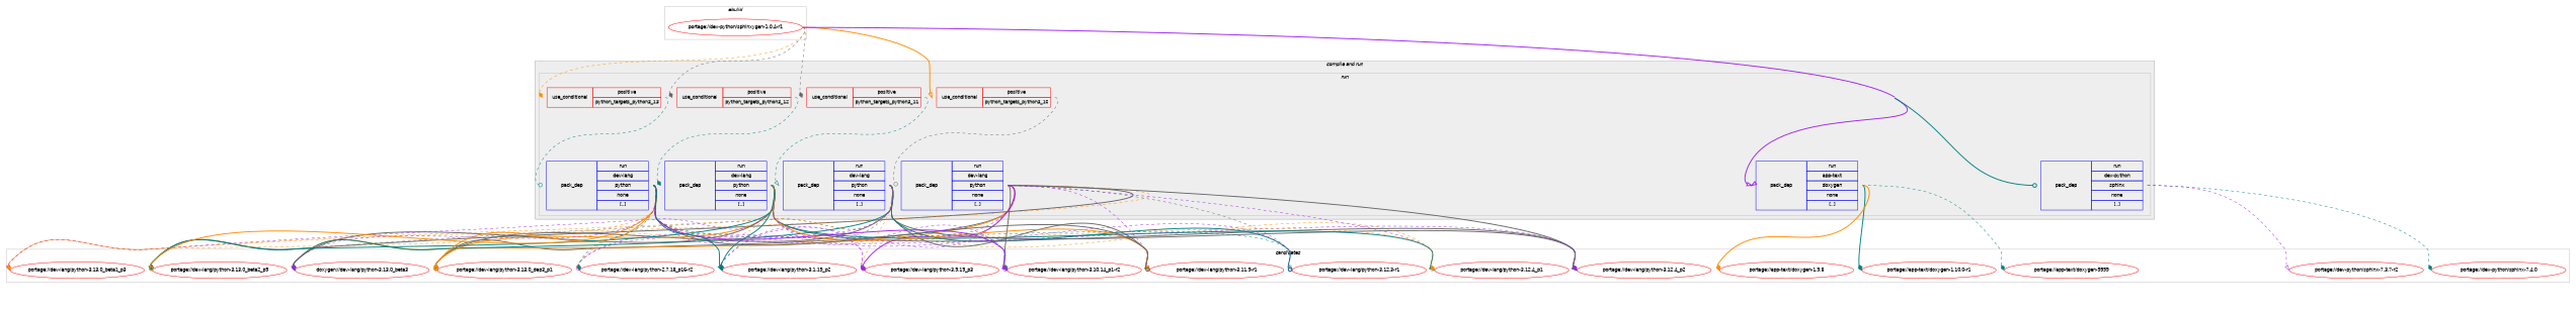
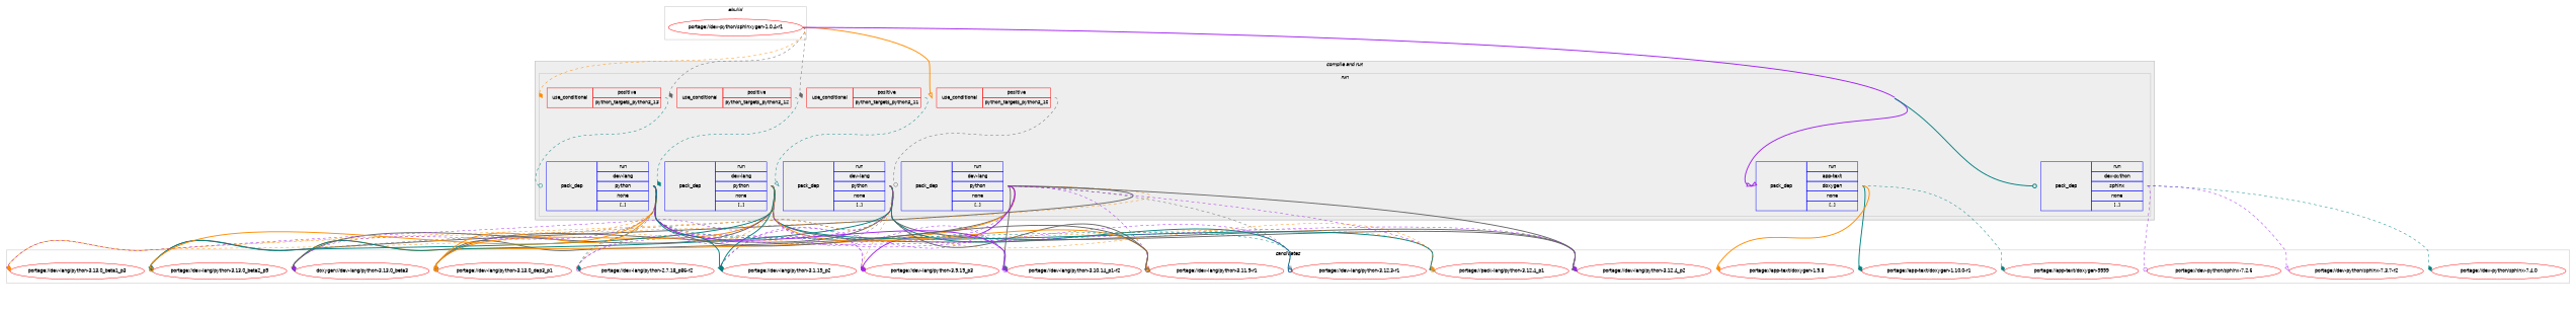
  digraph {
    compound=true
    concentrate=true
    fontname=Helvetica
    fontsize=10
    newrank=true
    rankdir=TB
    ranksep=1.5
    node [color=red fontname=Helvetica fontsize=10]
    edge [arrowhead=diamond color=purple headport=w style=dashed tailport=e weight=100]
    n1 [label="portage://dev-python/sphinxygen-1.0.4-r1" width=4]
    n2 [color=blue label=<<TABLE BORDER="0" CELLBORDER="1" CELLSPACING="0" CELLPADDING="4" WIDTH="220"><TR><TD ROWSPAN="6" CELLPADDING="30">pack_dep</TD></TR><TR><TD WIDTH="110">run</TD></TR><TR><TD>dev-lang</TD></TR><TR><TD>python</TD></TR><TR><TD>none</TD></TR><TR><TD>[,,]</TD></TR></TABLE>> shape=none]
    n3 [label=<<TABLE BORDER="0" CELLBORDER="1" CELLSPACING="0" CELLPADDING="4"><TR><TD ROWSPAN="3" CELLPADDING="10">use_conditional</TD></TR><TR><TD>positive</TD></TR><TR><TD>python_targets_python3_10</TD></TR></TABLE>> shape=none]
    n4 [color=blue label=<<TABLE BORDER="0" CELLBORDER="1" CELLSPACING="0" CELLPADDING="4" WIDTH="220"><TR><TD ROWSPAN="6" CELLPADDING="30">pack_dep</TD></TR><TR><TD WIDTH="110">run</TD></TR><TR><TD>dev-lang</TD></TR><TR><TD>python</TD></TR><TR><TD>none</TD></TR><TR><TD>[,,]</TD></TR></TABLE>> shape=none]
    n5 [label=<<TABLE BORDER="0" CELLBORDER="1" CELLSPACING="0" CELLPADDING="4"><TR><TD ROWSPAN="3" CELLPADDING="10">use_conditional</TD></TR><TR><TD>positive</TD></TR><TR><TD>python_targets_python3_11</TD></TR></TABLE>> shape=none]
    n6 [color=blue label=<<TABLE BORDER="0" CELLBORDER="1" CELLSPACING="0" CELLPADDING="4" WIDTH="220"><TR><TD ROWSPAN="6" CELLPADDING="30">pack_dep</TD></TR><TR><TD WIDTH="110">run</TD></TR><TR><TD>dev-lang</TD></TR><TR><TD>python</TD></TR><TR><TD>none</TD></TR><TR><TD>[,,]</TD></TR></TABLE>> shape=none]
    n7 [label=<<TABLE BORDER="0" CELLBORDER="1" CELLSPACING="0" CELLPADDING="4"><TR><TD ROWSPAN="3" CELLPADDING="10">use_conditional</TD></TR><TR><TD>positive</TD></TR><TR><TD>python_targets_python3_12</TD></TR></TABLE>> shape=none]
    n8 [color=blue label=<<TABLE BORDER="0" CELLBORDER="1" CELLSPACING="0" CELLPADDING="4" WIDTH="220"><TR><TD ROWSPAN="6" CELLPADDING="30">pack_dep</TD></TR><TR><TD WIDTH="110">run</TD></TR><TR><TD>dev-lang</TD></TR><TR><TD>python</TD></TR><TR><TD>none</TD></TR><TR><TD>[,,]</TD></TR></TABLE>> shape=none]
    n9 [label=<<TABLE BORDER="0" CELLBORDER="1" CELLSPACING="0" CELLPADDING="4"><TR><TD ROWSPAN="3" CELLPADDING="10">use_conditional</TD></TR><TR><TD>positive</TD></TR><TR><TD>python_targets_python3_13</TD></TR></TABLE>> shape=none]
    n10 [color=blue label=<<TABLE BORDER="0" CELLBORDER="1" CELLSPACING="0" CELLPADDING="4" WIDTH="220"><TR><TD ROWSPAN="6" CELLPADDING="30">pack_dep</TD></TR><TR><TD WIDTH="110">run</TD></TR><TR><TD>app-text</TD></TR><TR><TD>doxygen</TD></TR><TR><TD>none</TD></TR><TR><TD>[,,]</TD></TR></TABLE>> shape=none]
    n11 [color=blue label=<<TABLE BORDER="0" CELLBORDER="1" CELLSPACING="0" CELLPADDING="4" WIDTH="220"><TR><TD ROWSPAN="6" CELLPADDING="30">pack_dep</TD></TR><TR><TD WIDTH="110">run</TD></TR><TR><TD>dev-python</TD></TR><TR><TD>sphinx</TD></TR><TR><TD>none</TD></TR><TR><TD>[,,]</TD></TR></TABLE>> shape=none]
    n12 [label="portage://dev-lang/python-3.13.0_dep3_p1" width=4]
    n13 [label="doxygen://dev-lang/python-3.13.0_beta3" width=4]
    n14 [label="portage://dev-lang/python-3.13.0_beta2_p9" width=4]
    n15 [label="portage://dev-lang/python-3.13.0_beta1_p3" width=4]
    n16 [label="portage://dev-lang/python-3.12.4_p2" width=4]
-   n17 [label="portage://dev-lang/python-3.12.4_p1" width=4]
+   n17 [label="portage://pack-lang/python-3.12.4_p1" width=4]
    n18 [label="portage://dev-lang/python-3.12.3-r1" width=4]
    n19 [label="portage://dev-lang/python-3.11.9-r1" width=4]
    n20 [label="portage://dev-lang/python-3.10.14_p1-r2" width=4]
    n21 [label="portage://dev-lang/python-3.9.19_p3" width=4]
    n22 [label="portage://dev-lang/python-3.1.19_p2" width=4]
-   n23 [label="portage://dev-lang/python-2.7.18_p16-r2" width=4]
+   n23 [label="portage://dev-lang/python-2.7.18_p86-r2" width=4]
    n24 [label="portage://app-text/doxygen-9999" width=4]
    n25 [label="portage://app-text/doxygen-1.10.0-r1" width=4]
    n26 [label="portage://app-text/doxygen-1.9.8" width=4]
    n27 [label="portage://dev-python/sphinx-7.4.0" width=4]
    n28 [label="portage://dev-python/sphinx-7.3.7-r2" width=4]
+   n29 [label="portage://dev-python/sphinx-7.2.6" width=4]
    subgraph cluster_1 {
      color=gray
      label=<<i>ebuild</i>>
      n1
    }
    subgraph cluster_2 {
      color=gray
      label=<<i>dependencies</i>>
      subgraph cluster_3 {
        color=gray
        fillcolor="#eeeeee"
        label=<<i>compile</i>>
        style=filled
      }
      subgraph cluster_4 {
        color=gray
        fillcolor="#eeeeee"
        label=<<i>compile and run</i>>
        style=filled
      }
      subgraph cluster_5 {
        color=gray
        fillcolor="#eeeeee"
        label=<<i>run</i>>
        style=filled
        subgraph sub_6 {
          color=gray
          fillcolor="#eeeeee"
          label=<<i>run</i>>
          style=filled
          n3
          subgraph sub_7 {
            color=gray
            fillcolor="#eeeeee"
            label=<<i>run</i>>
            style=filled
            n2
          }
        }
        subgraph sub_8 {
          color=gray
          fillcolor="#eeeeee"
          label=<<i>run</i>>
          style=filled
          n5
          subgraph sub_9 {
            color=gray
            fillcolor="#eeeeee"
            label=<<i>run</i>>
            style=filled
            n4
          }
        }
        subgraph sub_10 {
          color=gray
          fillcolor="#eeeeee"
          label=<<i>run</i>>
          style=filled
          n7
          subgraph sub_11 {
            color=gray
            fillcolor="#eeeeee"
            label=<<i>run</i>>
            style=filled
            n6
          }
        }
        subgraph sub_12 {
          color=gray
          fillcolor="#eeeeee"
          label=<<i>run</i>>
          style=filled
          n9
          subgraph sub_13 {
            color=gray
            fillcolor="#eeeeee"
            label=<<i>run</i>>
            style=filled
            n8
          }
        }
        subgraph sub_14 {
          color=gray
          fillcolor="#eeeeee"
          label=<<i>run</i>>
          style=filled
          n10
        }
        subgraph sub_15 {
          color=gray
          fillcolor="#eeeeee"
          label=<<i>run</i>>
          style=filled
          n11
        }
      }
    }
    subgraph cluster_16 {
      color=gray
      label=<<i>candidates</i>>
      rank=same
      subgraph sub_17 {
        color=black
        label=<<i>candidates</i>>
        nodesep=1
        rank=same
        n12
        n13
        n14
        n15
        n16
        n17
        n18
        n19
        n20
        n21
        n22
        n23
      }
      subgraph sub_18 {
        color=black
        label=<<i>candidates</i>>
        nodesep=1
        rank=same
        n12
        n13
        n14
        n15
        n16
        n17
        n18
        n19
        n20
        n21
        n22
        n23
      }
      subgraph sub_19 {
        color=black
        label=<<i>candidates</i>>
        nodesep=1
        rank=same
        n12
        n13
        n14
        n15
        n16
        n17
        n18
        n19
        n20
        n21
        n22
        n23
      }
      subgraph sub_20 {
        color=black
        label=<<i>candidates</i>>
        nodesep=1
        rank=same
        n12
        n13
        n14
        n15
        n16
        n17
        n18
        n19
        n20
        n21
        n22
        n23
      }
      subgraph sub_21 {
        color=black
        label=<<i>candidates</i>>
        nodesep=1
        rank=same
        n24
        n25
        n26
      }
      subgraph sub_22 {
        color=black
        label=<<i>candidates</i>>
        nodesep=1
        rank=same
        n27
        n28
+       n29
      }
    }
    n1 -> n3 [arrowhead=onormal color=darkorange style=bold weight=20]
    n1 -> n5 [color=gray40 weight=20]
    n1 -> n7 [color=gray40 weight=20]
    n1 -> n9 [color=darkorange weight=20]
    n1 -> n10 [arrowhead=onormal style=bold weight=20]
    n1 -> n11 [arrowhead=odot color=teal style=bold weight=20]
    n2 -> n12 [color=gray40 style=bold]
    n2 -> n13 [arrowhead=onormal color=darkorange style=bold]
    n2 -> n14 [color=gray40 style=bold]
    n2 -> n15 [color=darkorange]
    n2 -> n16 [arrowhead=onormal color=gray40 style=bold]
    n2 -> n17 [arrowhead=onormal]
    n2 -> n18 [arrowhead=onormal color=gray40]
    n2 -> n19 [arrowhead=onormal]
    n2 -> n20 [color=gray40 style=bold]
    n2 -> n21 [arrowhead=odot style=bold]
    n2 -> n22
    n2 -> n23 [arrowhead=onormal]
    n3 -> n2 [arrowhead=odot color=gray40 weight=20]
    n4 -> n12 [arrowhead=odot color=gray40 style=bold]
    n4 -> n13 [color=teal style=bold]
    n4 -> n14 [arrowhead=odot color=gray40]
    n4 -> n15 [arrowhead=onormal color=darkorange]
    n4 -> n16 [arrowhead=onormal color=gray40 style=bold]
    n4 -> n17 [arrowhead=odot color=darkorange]
    n4 -> n18 [arrowhead=odot color=teal style=bold]
    n4 -> n19 [arrowhead=onormal color=gray40 style=bold]
    n4 -> n20 [arrowhead=onormal color=teal]
    n4 -> n21 [color=darkorange]
    n4 -> n22 [color=gray40]
    n4 -> n23 [arrowhead=odot]
    n5 -> n4 [arrowhead=onormal color=teal weight=20]
    n6 -> n12 [arrowhead=onormal color=darkorange style=bold]
    n6 -> n13 [color=gray40 style=bold]
    n6 -> n14 [arrowhead=onormal color=teal style=bold]
    n6 -> n15 [arrowhead=onormal]
    n6 -> n16 [color=gray40 style=bold]
    n6 -> n17 [arrowhead=onormal color=teal style=bold]
    n6 -> n18 [arrowhead=odot]
    n6 -> n19 [color=darkorange style=bold]
    n6 -> n20 [arrowhead=odot]
    n6 -> n21 [arrowhead=onormal]
    n6 -> n22 [color=teal style=bold]
    n6 -> n23 [arrowhead=onormal color=darkorange]
    n7 -> n6 [color=teal weight=20]
    n8 -> n12 [arrowhead=odot color=darkorange style=bold]
    n8 -> n13
    n8 -> n14 [arrowhead=odot color=darkorange style=bold]
    n8 -> n15 [color=darkorange]
    n8 -> n16
    n8 -> n17 [color=darkorange]
    n8 -> n18 [arrowhead=odot color=teal]
    n8 -> n19 [arrowhead=odot color=gray40 style=bold]
    n8 -> n20 [arrowhead=onormal style=bold]
    n8 -> n21
    n8 -> n22 [arrowhead=onormal color=teal style=bold]
    n8 -> n23 [color=teal]
    n9 -> n8 [arrowhead=odot color=teal weight=20]
    n10 -> n24 [color=teal]
    n10 -> n25 [color=teal style=bold]
    n10 -> n26 [color=darkorange style=bold]
    n11 -> n27 [color=teal]
    n11 -> n28 [arrowhead=onormal]
+   n11 -> n29 [arrowhead=odot]
  }
